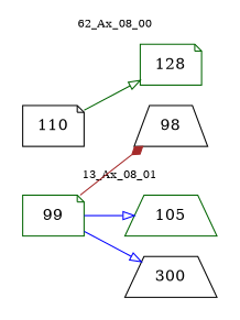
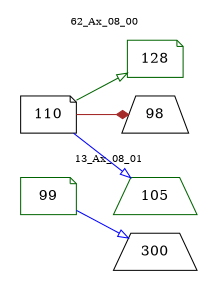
  digraph {
    rankdir=LR
    node [color=black shape=note]
    edge [arrowhead=onormal color=blue]
    n1 [label=110]
    n2 [label=98 shape=trapezium]
    n3 [color=darkgreen label=128]
    n4 [color=darkgreen label=99]
    n5 [label=300 shape=trapezium]
    n6 [color=darkgreen label=105 shape=trapezium]
    subgraph cluster_1 {
      color=white
      fontsize=10
      label="62_Ax_08_00"
      n1
      n2
      n3
    }
    subgraph cluster_2 {
      color=white
      fontsize=10
      label="13_Ax_08_01"
      n4
      n5
      n6
    }
-   n4 -> n2 [arrowhead=diamond color=brown]
+   n1 -> n2 [arrowhead=diamond color=brown]
    n1 -> n3 [color=darkgreen]
    n4 -> n5
-   n4 -> n6
+   n1 -> n6
  }
